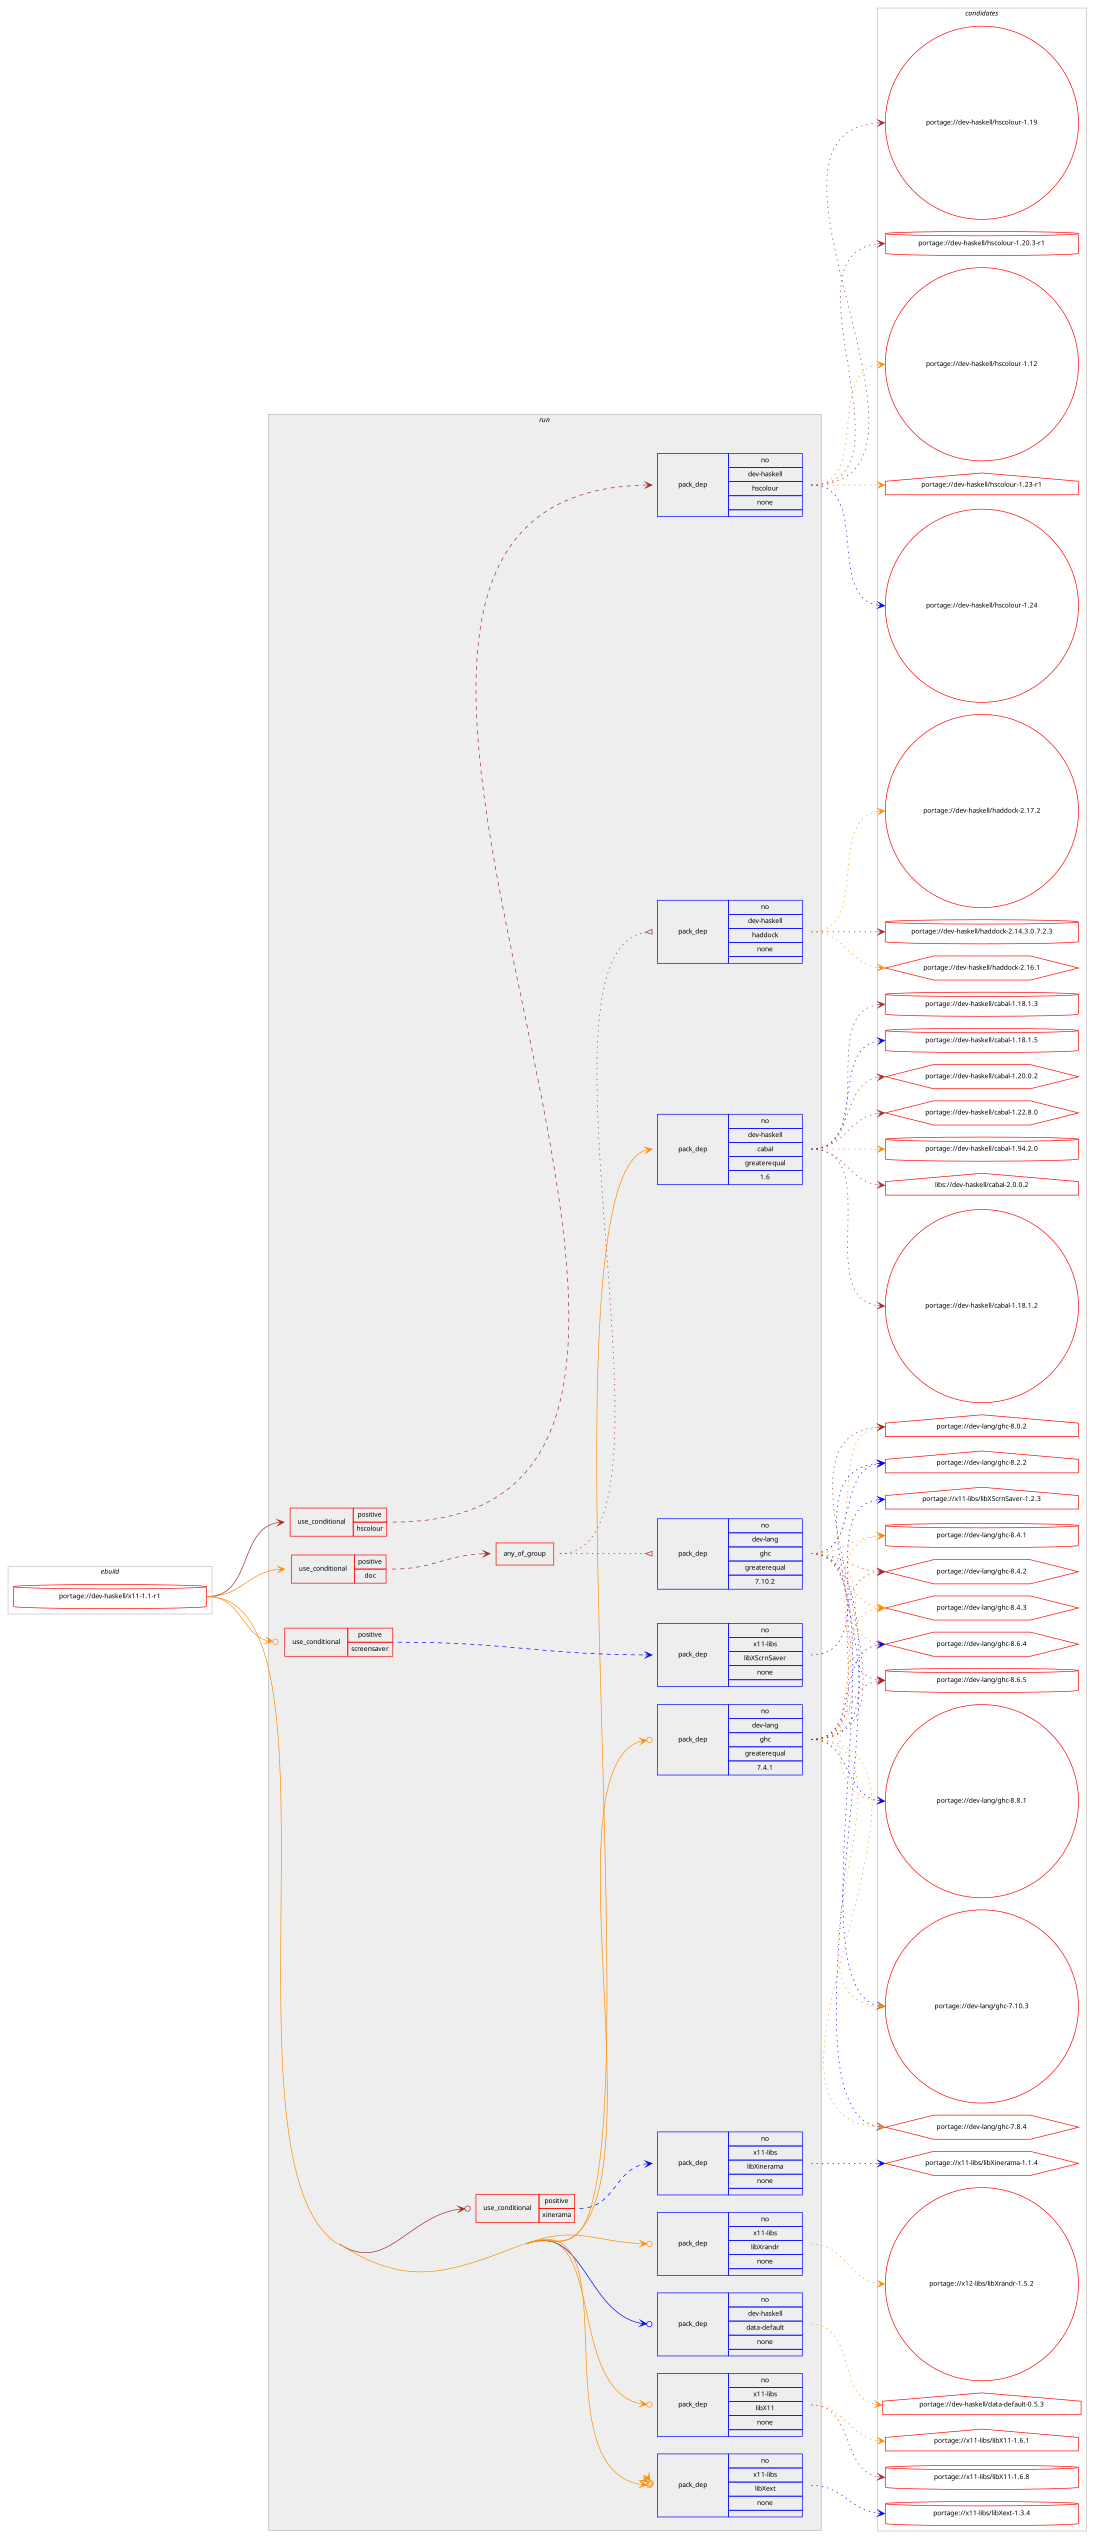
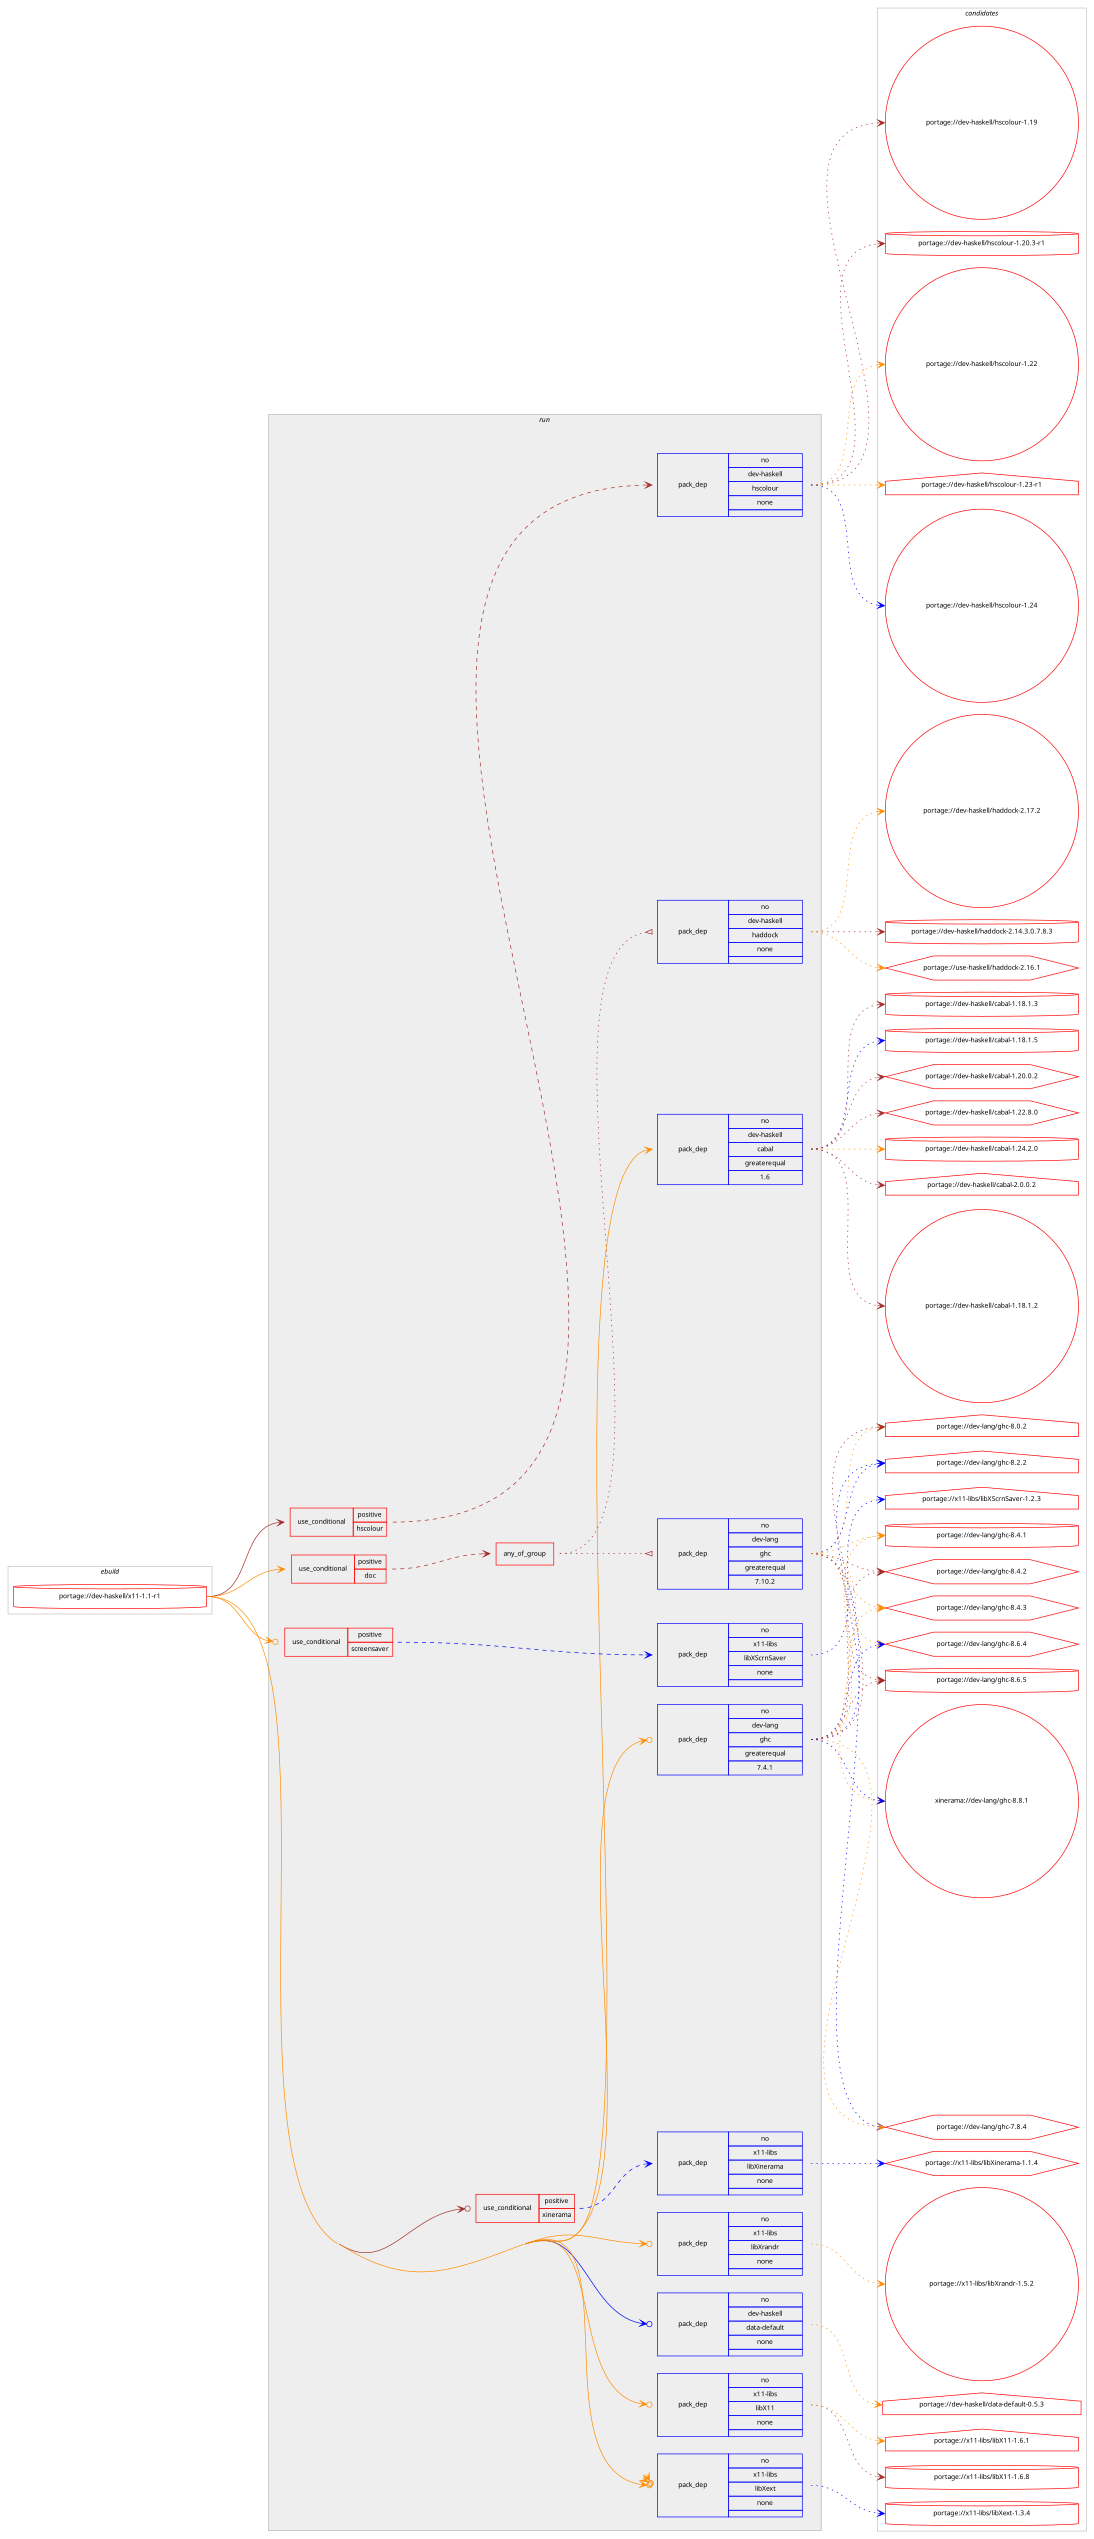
  digraph {
    compound=true
    concentrate=true
    fontname="Noto Sans"
    fontsize=10
    newrank=true
    rankdir=LR
    ranksep=1.5
    node [color=red fontname="Noto Sans" fontsize=10 shape=none]
    edge [arrowhead=vee color=darkorange fontname="Noto Sans" headport=w style=dotted tailport=e weight=100]
    n1 [label="portage://dev-haskell/x11-1.1-r1" shape=cylinder width=4]
    n2 [color=blue label=<<TABLE BORDER="0" CELLBORDER="1" CELLSPACING="0" CELLPADDING="4" WIDTH="220"><TR><TD ROWSPAN="6" CELLPADDING="30">pack_dep</TD></TR><TR><TD WIDTH="110">no</TD></TR><TR><TD>dev-haskell</TD></TR><TR><TD>haddock</TD></TR><TR><TD>none</TD></TR><TR><TD></TD></TR></TABLE>>]
    n3 [color=blue label=<<TABLE BORDER="0" CELLBORDER="1" CELLSPACING="0" CELLPADDING="4" WIDTH="220"><TR><TD ROWSPAN="6" CELLPADDING="30">pack_dep</TD></TR><TR><TD WIDTH="110">no</TD></TR><TR><TD>dev-lang</TD></TR><TR><TD>ghc</TD></TR><TR><TD>greaterequal</TD></TR><TR><TD>7.10.2</TD></TR></TABLE>>]
    n4 [label=<<TABLE BORDER="0" CELLBORDER="1" CELLSPACING="0" CELLPADDING="4"><TR><TD CELLPADDING="10">any_of_group</TD></TR></TABLE>>]
    n5 [label=<<TABLE BORDER="0" CELLBORDER="1" CELLSPACING="0" CELLPADDING="4"><TR><TD ROWSPAN="3" CELLPADDING="10">use_conditional</TD></TR><TR><TD>positive</TD></TR><TR><TD>doc</TD></TR></TABLE>>]
    n6 [color=blue label=<<TABLE BORDER="0" CELLBORDER="1" CELLSPACING="0" CELLPADDING="4" WIDTH="220"><TR><TD ROWSPAN="6" CELLPADDING="30">pack_dep</TD></TR><TR><TD WIDTH="110">no</TD></TR><TR><TD>dev-haskell</TD></TR><TR><TD>hscolour</TD></TR><TR><TD>none</TD></TR><TR><TD></TD></TR></TABLE>>]
    n7 [label=<<TABLE BORDER="0" CELLBORDER="1" CELLSPACING="0" CELLPADDING="4"><TR><TD ROWSPAN="3" CELLPADDING="10">use_conditional</TD></TR><TR><TD>positive</TD></TR><TR><TD>hscolour</TD></TR></TABLE>>]
    n8 [color=blue label=<<TABLE BORDER="0" CELLBORDER="1" CELLSPACING="0" CELLPADDING="4" WIDTH="220"><TR><TD ROWSPAN="6" CELLPADDING="30">pack_dep</TD></TR><TR><TD WIDTH="110">no</TD></TR><TR><TD>dev-haskell</TD></TR><TR><TD>cabal</TD></TR><TR><TD>greaterequal</TD></TR><TR><TD>1.6</TD></TR></TABLE>>]
    n9 [color=blue label=<<TABLE BORDER="0" CELLBORDER="1" CELLSPACING="0" CELLPADDING="4" WIDTH="220"><TR><TD ROWSPAN="6" CELLPADDING="30">pack_dep</TD></TR><TR><TD WIDTH="110">no</TD></TR><TR><TD>x11-libs</TD></TR><TR><TD>libXScrnSaver</TD></TR><TR><TD>none</TD></TR><TR><TD></TD></TR></TABLE>>]
    n10 [label=<<TABLE BORDER="0" CELLBORDER="1" CELLSPACING="0" CELLPADDING="4"><TR><TD ROWSPAN="3" CELLPADDING="10">use_conditional</TD></TR><TR><TD>positive</TD></TR><TR><TD>screensaver</TD></TR></TABLE>>]
    n11 [color=blue label=<<TABLE BORDER="0" CELLBORDER="1" CELLSPACING="0" CELLPADDING="4" WIDTH="220"><TR><TD ROWSPAN="6" CELLPADDING="30">pack_dep</TD></TR><TR><TD WIDTH="110">no</TD></TR><TR><TD>x11-libs</TD></TR><TR><TD>libXinerama</TD></TR><TR><TD>none</TD></TR><TR><TD></TD></TR></TABLE>>]
    n12 [label=<<TABLE BORDER="0" CELLBORDER="1" CELLSPACING="0" CELLPADDING="4"><TR><TD ROWSPAN="3" CELLPADDING="10">use_conditional</TD></TR><TR><TD>positive</TD></TR><TR><TD>xinerama</TD></TR></TABLE>>]
    n13 [color=blue label=<<TABLE BORDER="0" CELLBORDER="1" CELLSPACING="0" CELLPADDING="4" WIDTH="220"><TR><TD ROWSPAN="6" CELLPADDING="30">pack_dep</TD></TR><TR><TD WIDTH="110">no</TD></TR><TR><TD>dev-haskell</TD></TR><TR><TD>data-default</TD></TR><TR><TD>none</TD></TR><TR><TD></TD></TR></TABLE>>]
    n14 [color=blue label=<<TABLE BORDER="0" CELLBORDER="1" CELLSPACING="0" CELLPADDING="4" WIDTH="220"><TR><TD ROWSPAN="6" CELLPADDING="30">pack_dep</TD></TR><TR><TD WIDTH="110">no</TD></TR><TR><TD>dev-lang</TD></TR><TR><TD>ghc</TD></TR><TR><TD>greaterequal</TD></TR><TR><TD>7.4.1</TD></TR></TABLE>>]
    n15 [color=blue label=<<TABLE BORDER="0" CELLBORDER="1" CELLSPACING="0" CELLPADDING="4" WIDTH="220"><TR><TD ROWSPAN="6" CELLPADDING="30">pack_dep</TD></TR><TR><TD WIDTH="110">no</TD></TR><TR><TD>x11-libs</TD></TR><TR><TD>libX11</TD></TR><TR><TD>none</TD></TR><TR><TD></TD></TR></TABLE>>]
    n16 [color=blue label=<<TABLE BORDER="0" CELLBORDER="1" CELLSPACING="0" CELLPADDING="4" WIDTH="220"><TR><TD ROWSPAN="6" CELLPADDING="30">pack_dep</TD></TR><TR><TD WIDTH="110">no</TD></TR><TR><TD>x11-libs</TD></TR><TR><TD>libXext</TD></TR><TR><TD>none</TD></TR><TR><TD></TD></TR></TABLE>>]
    n17 [color=blue label=<<TABLE BORDER="0" CELLBORDER="1" CELLSPACING="0" CELLPADDING="4" WIDTH="220"><TR><TD ROWSPAN="6" CELLPADDING="30">pack_dep</TD></TR><TR><TD WIDTH="110">no</TD></TR><TR><TD>x11-libs</TD></TR><TR><TD>libXrandr</TD></TR><TR><TD>none</TD></TR><TR><TD></TD></TR></TABLE>>]
-   n18 [label="portage://dev-haskell/haddock-2.14.3.0.7.2.3" shape=cylinder width=4]
-   n19 [label="portage://dev-haskell/haddock-2.16.1" shape=hexagon width=4]
+   n18 [label="portage://dev-haskell/haddock-2.14.3.0.7.8.3" shape=cylinder width=4]
+   n19 [label="portage://use-haskell/haddock-2.16.1" shape=hexagon width=4]
    n20 [label="portage://dev-haskell/haddock-2.17.2" shape=circle width=4]
-   n21 [label="portage://dev-lang/ghc-7.10.3" shape=circle width=4]
    n22 [label="portage://dev-lang/ghc-7.8.4" shape=hexagon width=4]
    n23 [label="portage://dev-lang/ghc-8.0.2" shape=house width=4]
    n24 [label="portage://dev-lang/ghc-8.2.2" shape=house width=4]
    n25 [label="portage://dev-lang/ghc-8.4.1" shape=cylinder width=4]
    n26 [label="portage://dev-lang/ghc-8.4.2" shape=hexagon width=4]
    n27 [label="portage://dev-lang/ghc-8.4.3" shape=hexagon width=4]
    n28 [label="portage://dev-lang/ghc-8.6.4" shape=hexagon width=4]
    n29 [label="portage://dev-lang/ghc-8.6.5" shape=cylinder width=4]
-   n30 [label="portage://dev-lang/ghc-8.8.1" shape=circle width=4]
+   n30 [label="xinerama://dev-lang/ghc-8.8.1" shape=circle width=4]
    n31 [label="portage://dev-haskell/hscolour-1.19" shape=circle width=4]
    n32 [label="portage://dev-haskell/hscolour-1.20.3-r1" shape=cylinder width=4]
-   n33 [label="portage://dev-haskell/hscolour-1.12" shape=circle width=4]
+   n33 [label="portage://dev-haskell/hscolour-1.22" shape=circle width=4]
    n34 [label="portage://dev-haskell/hscolour-1.23-r1" shape=house width=4]
    n35 [label="portage://dev-haskell/hscolour-1.24" shape=circle width=4]
    n36 [label="portage://dev-haskell/cabal-1.18.1.2" shape=circle width=4]
    n37 [label="portage://dev-haskell/cabal-1.18.1.3" shape=cylinder width=4]
    n38 [label="portage://dev-haskell/cabal-1.18.1.5" shape=cylinder width=4]
    n39 [label="portage://dev-haskell/cabal-1.20.0.2" shape=hexagon width=4]
    n40 [label="portage://dev-haskell/cabal-1.22.8.0" shape=hexagon width=4]
-   n41 [label="portage://dev-haskell/cabal-1.94.2.0" shape=cylinder width=4]
-   n42 [label="libs://dev-haskell/cabal-2.0.0.2" shape=house width=4]
+   n41 [label="portage://dev-haskell/cabal-1.24.2.0" shape=cylinder width=4]
+   n42 [label="portage://dev-haskell/cabal-2.0.0.2" shape=house width=4]
    n43 [label="portage://x11-libs/libXScrnSaver-1.2.3" shape=house width=4]
    n44 [label="portage://x11-libs/libXinerama-1.1.4" shape=hexagon width=4]
    n45 [label="portage://dev-haskell/data-default-0.5.3" shape=house width=4]
    n46 [label="portage://x11-libs/libX11-1.6.8" shape=cylinder width=4]
    n47 [label="portage://x11-libs/libX11-1.6.1" shape=house width=4]
    n48 [label="portage://x11-libs/libXext-1.3.4" shape=cylinder width=4]
-   n49 [label="portage://x12-libs/libXrandr-1.5.2" shape=circle width=4]
+   n49 [label="portage://x11-libs/libXrandr-1.5.2" shape=circle width=4]
    subgraph cluster_1 {
      color=gray
      label=<<i>ebuild</i>>
      rank=same
      n1
    }
    subgraph cluster_2 {
      color=gray
      label=<<i>dependencies</i>>
      subgraph cluster_3 {
        color=gray
        fillcolor="#eeeeee"
        label=<<i>compile</i>>
        style=filled
        subgraph sub_4 {
          color=gray
          fillcolor="#eeeeee"
          label=<<i>compile</i>>
          style=filled
          n5
          subgraph sub_5 {
            color=gray
            fillcolor="#eeeeee"
            label=<<i>compile</i>>
            style=filled
            n4
            subgraph sub_6 {
              color=gray
              fillcolor="#eeeeee"
              label=<<i>compile</i>>
              style=filled
              n2
            }
            subgraph sub_7 {
              color=gray
              fillcolor="#eeeeee"
              label=<<i>compile</i>>
              style=filled
              n3
            }
          }
        }
        subgraph sub_8 {
          color=gray
          fillcolor="#eeeeee"
          label=<<i>compile</i>>
          style=filled
          n7
          subgraph sub_9 {
            color=gray
            fillcolor="#eeeeee"
            label=<<i>compile</i>>
            style=filled
            n6
          }
        }
        subgraph sub_10 {
          color=gray
          fillcolor="#eeeeee"
          label=<<i>compile</i>>
          style=filled
          n8
        }
      }
      subgraph cluster_11 {
        color=gray
        fillcolor="#eeeeee"
        label=<<i>compile and run</i>>
        style=filled
        subgraph sub_12 {
          color=gray
          fillcolor="#eeeeee"
          label=<<i>compile and run</i>>
          style=filled
          n10
          subgraph sub_13 {
            color=gray
            fillcolor="#eeeeee"
            label=<<i>compile and run</i>>
            style=filled
            n9
          }
        }
        subgraph sub_14 {
          color=gray
          fillcolor="#eeeeee"
          label=<<i>compile and run</i>>
          style=filled
          n12
          subgraph sub_15 {
            color=gray
            fillcolor="#eeeeee"
            label=<<i>compile and run</i>>
            style=filled
            n11
          }
        }
        subgraph sub_16 {
          color=gray
          fillcolor="#eeeeee"
          label=<<i>compile and run</i>>
          style=filled
          n13
        }
        subgraph sub_17 {
          color=gray
          fillcolor="#eeeeee"
          label=<<i>compile and run</i>>
          style=filled
          n14
        }
        subgraph sub_18 {
          color=gray
          fillcolor="#eeeeee"
          label=<<i>compile and run</i>>
          style=filled
          n15
        }
        subgraph sub_19 {
          color=gray
          fillcolor="#eeeeee"
          label=<<i>compile and run</i>>
          style=filled
          n16
        }
        subgraph sub_20 {
          color=gray
          fillcolor="#eeeeee"
          label=<<i>compile and run</i>>
          style=filled
          n17
        }
      }
      subgraph cluster_21 {
        color=gray
        fillcolor="#eeeeee"
        label=<<i>run</i>>
        style=filled
      }
    }
    subgraph cluster_22 {
      color=gray
      label=<<i>candidates</i>>
      rank=same
      subgraph sub_23 {
        color=black
        label=<<i>candidates</i>>
        nodesep=1
        rank=same
        n18
        n19
        n20
      }
      subgraph sub_24 {
        color=black
        label=<<i>candidates</i>>
        nodesep=1
        rank=same
-       n21
        n22
        n23
        n24
        n25
        n26
        n27
        n28
        n29
        n30
      }
      subgraph sub_25 {
        color=black
        label=<<i>candidates</i>>
        nodesep=1
        rank=same
        n31
        n32
        n33
        n34
        n35
      }
      subgraph sub_26 {
        color=black
        label=<<i>candidates</i>>
        nodesep=1
        rank=same
        n36
        n37
        n38
        n39
        n40
        n41
        n42
      }
      subgraph sub_27 {
        color=black
        label=<<i>candidates</i>>
        nodesep=1
        rank=same
        n43
      }
      subgraph sub_28 {
        color=black
        label=<<i>candidates</i>>
        nodesep=1
        rank=same
        n44
      }
      subgraph sub_29 {
        color=black
        label=<<i>candidates</i>>
        nodesep=1
        rank=same
        n45
      }
      subgraph sub_30 {
        color=black
        label=<<i>candidates</i>>
        nodesep=1
        rank=same
-       n21
        n22
        n23
        n24
        n25
        n26
        n27
        n28
        n29
        n30
      }
      subgraph sub_31 {
        color=black
        label=<<i>candidates</i>>
        nodesep=1
        rank=same
        n46
        n47
      }
      subgraph sub_32 {
        color=black
        label=<<i>candidates</i>>
        nodesep=1
        rank=same
        n48
      }
      subgraph sub_33 {
        color=black
        label=<<i>candidates</i>>
        nodesep=1
        rank=same
        n49
      }
    }
    n1 -> n5 [style=solid weight=20]
    n1 -> n7 [color=brown style=solid weight=20]
    n1 -> n8 [style=solid weight=20]
    n1 -> n10 [arrowhead=odotvee style=solid weight=20]
    n1 -> n12 [arrowhead=odotvee color=brown style=solid weight=20]
    n1 -> n13 [arrowhead=odotvee color=blue style=solid weight=20]
    n1 -> n14 [arrowhead=odotvee style=solid weight=20]
    n1 -> n15 [arrowhead=odotvee style=solid weight=20]
    n1 -> n16 [arrowhead=odotvee style=solid weight=20]
    n1 -> n17 [arrowhead=odotvee style=solid weight=20]
    n2 -> n18 [color=brown]
    n2 -> n19
    n2 -> n20
-   n3 -> n21 [color=blue]
    n3 -> n22 [color=blue]
    n3 -> n23
    n3 -> n24 [color=blue]
    n3 -> n25
    n3 -> n26 [color=brown]
    n3 -> n27
    n3 -> n28
    n3 -> n29 [color=brown]
    n3 -> n30
    n4 -> n2 [arrowhead=oinv color=brown weight=20]
    n4 -> n3 [arrowhead=oinv color=brown weight=20]
    n5 -> n4 [color=brown style=dashed weight=20]
    n6 -> n31 [color=brown]
    n6 -> n32 [color=brown]
    n6 -> n33
    n6 -> n34
    n6 -> n35 [color=blue]
    n7 -> n6 [color=brown style=dashed weight=20]
    n8 -> n36 [color=brown]
    n8 -> n37 [color=brown]
    n8 -> n38 [color=blue]
    n8 -> n39 [color=brown]
    n8 -> n40 [color=brown]
    n8 -> n41
    n8 -> n42 [color=brown]
    n9 -> n43 [color=blue]
    n10 -> n9 [color=blue style=dashed weight=20]
    n11 -> n44 [color=blue]
    n12 -> n11 [color=blue style=dashed weight=20]
    n13 -> n45
-   n14 -> n21
    n14 -> n22
    n14 -> n23 [color=brown]
    n14 -> n24 [color=blue]
    n14 -> n25
    n14 -> n26 [color=brown]
    n14 -> n27
    n14 -> n28 [color=blue]
    n14 -> n29 [color=brown]
    n14 -> n30 [color=blue]
    n15 -> n46 [color=brown]
    n15 -> n47
    n16 -> n48 [color=blue]
    n17 -> n49
  }
